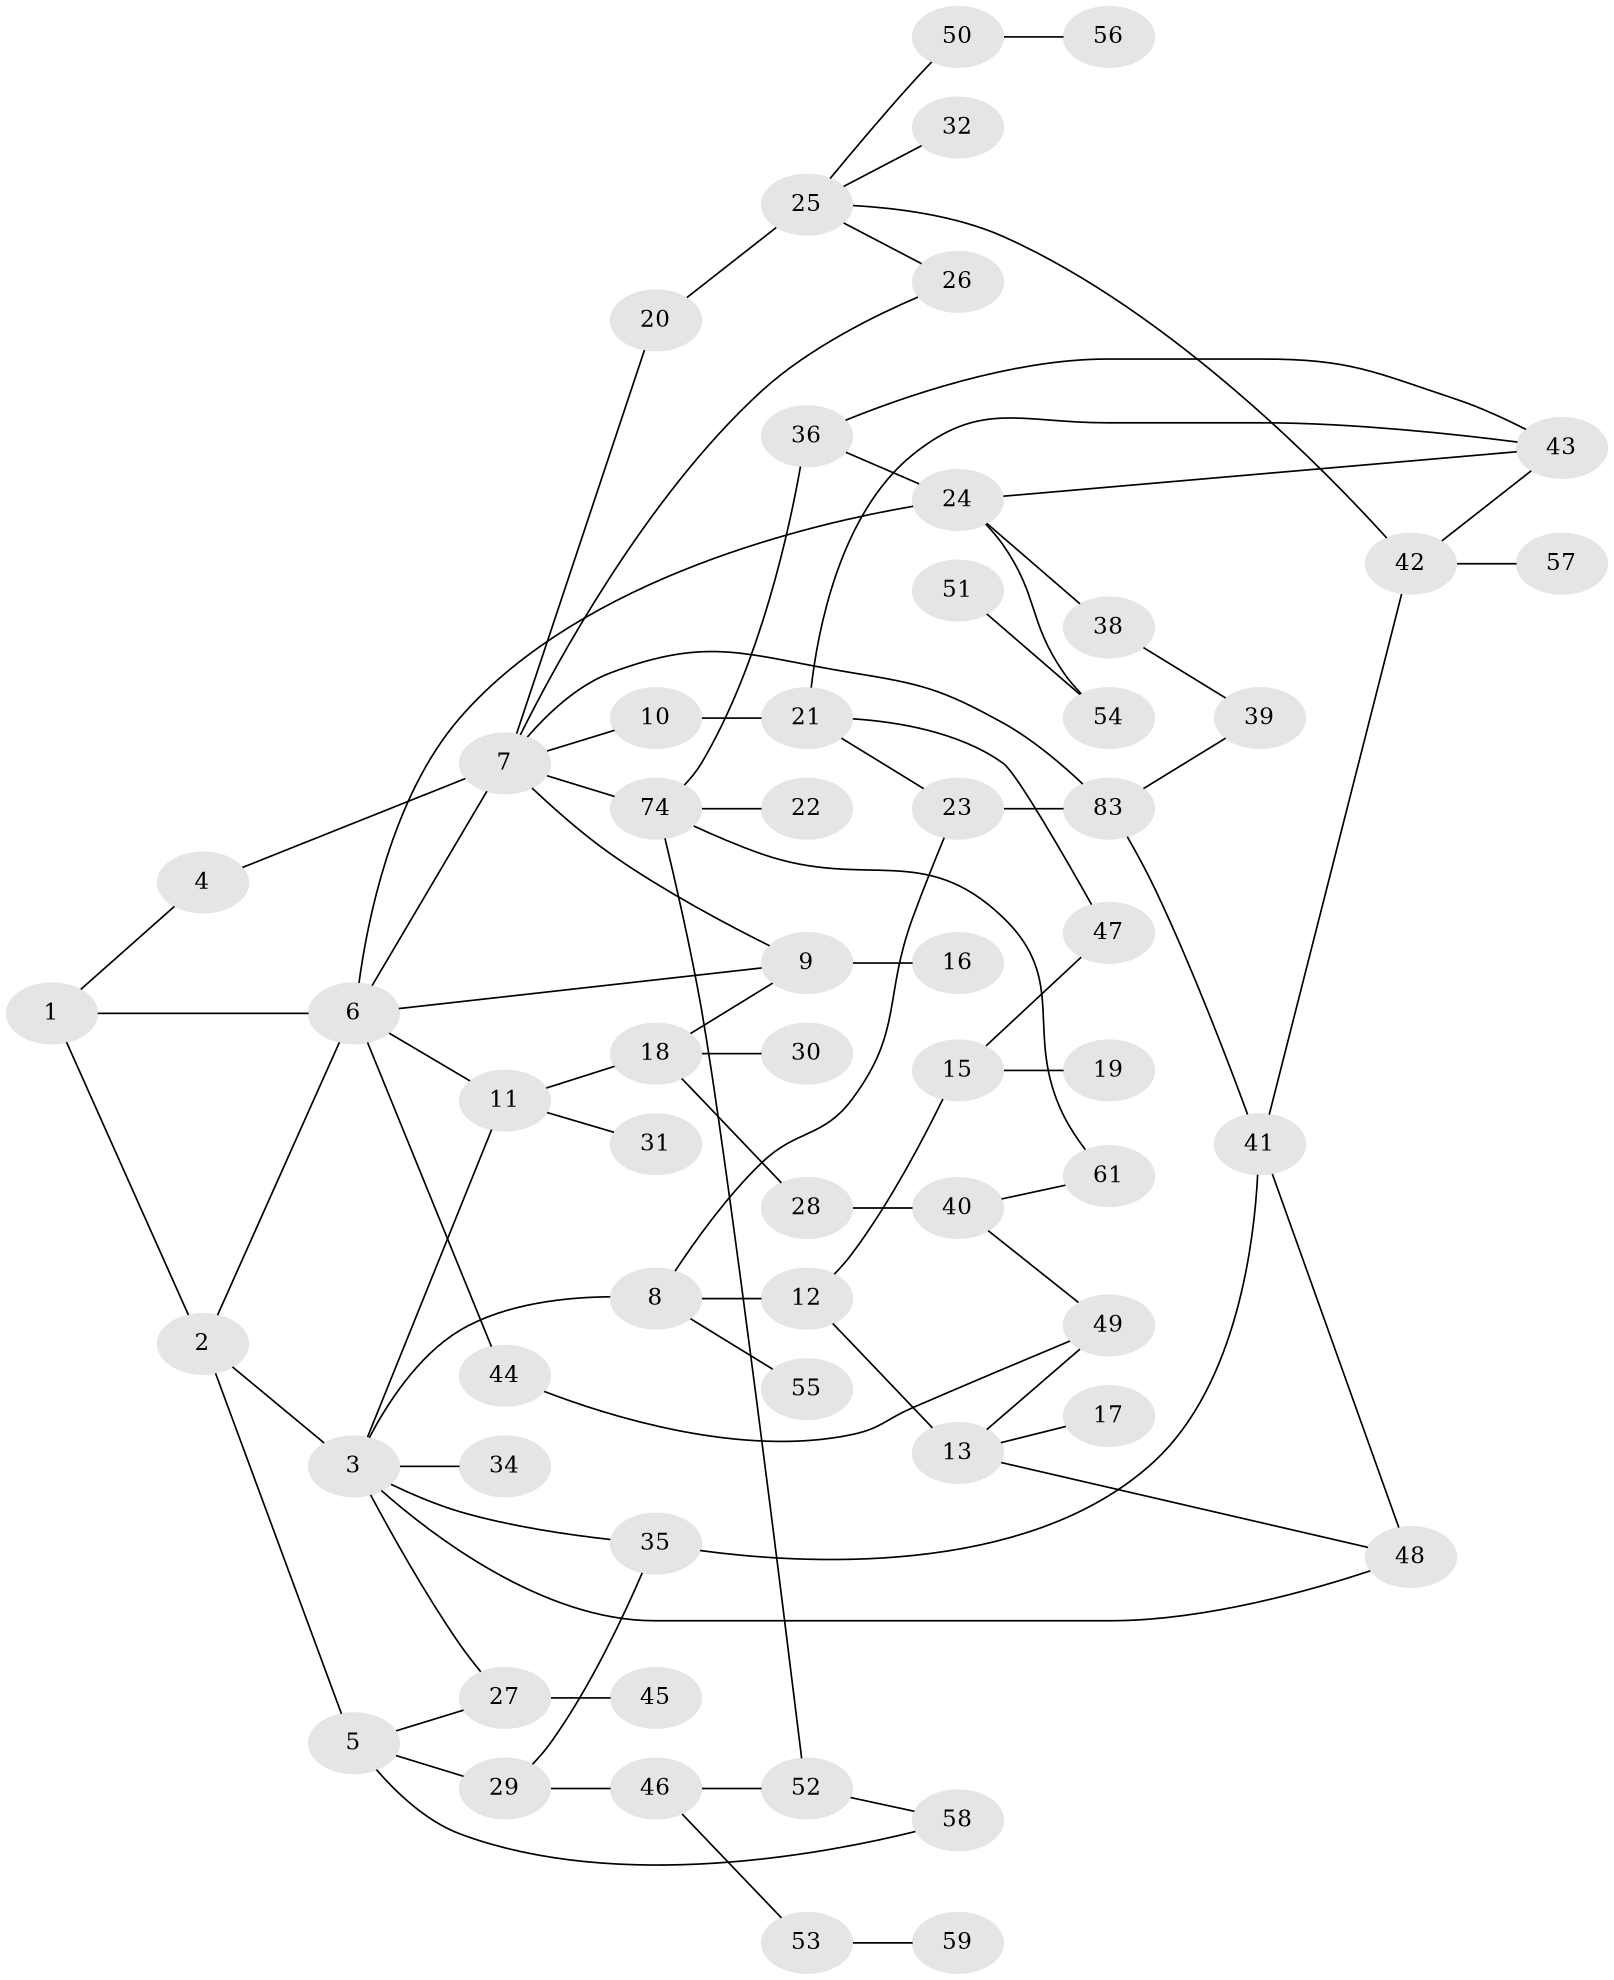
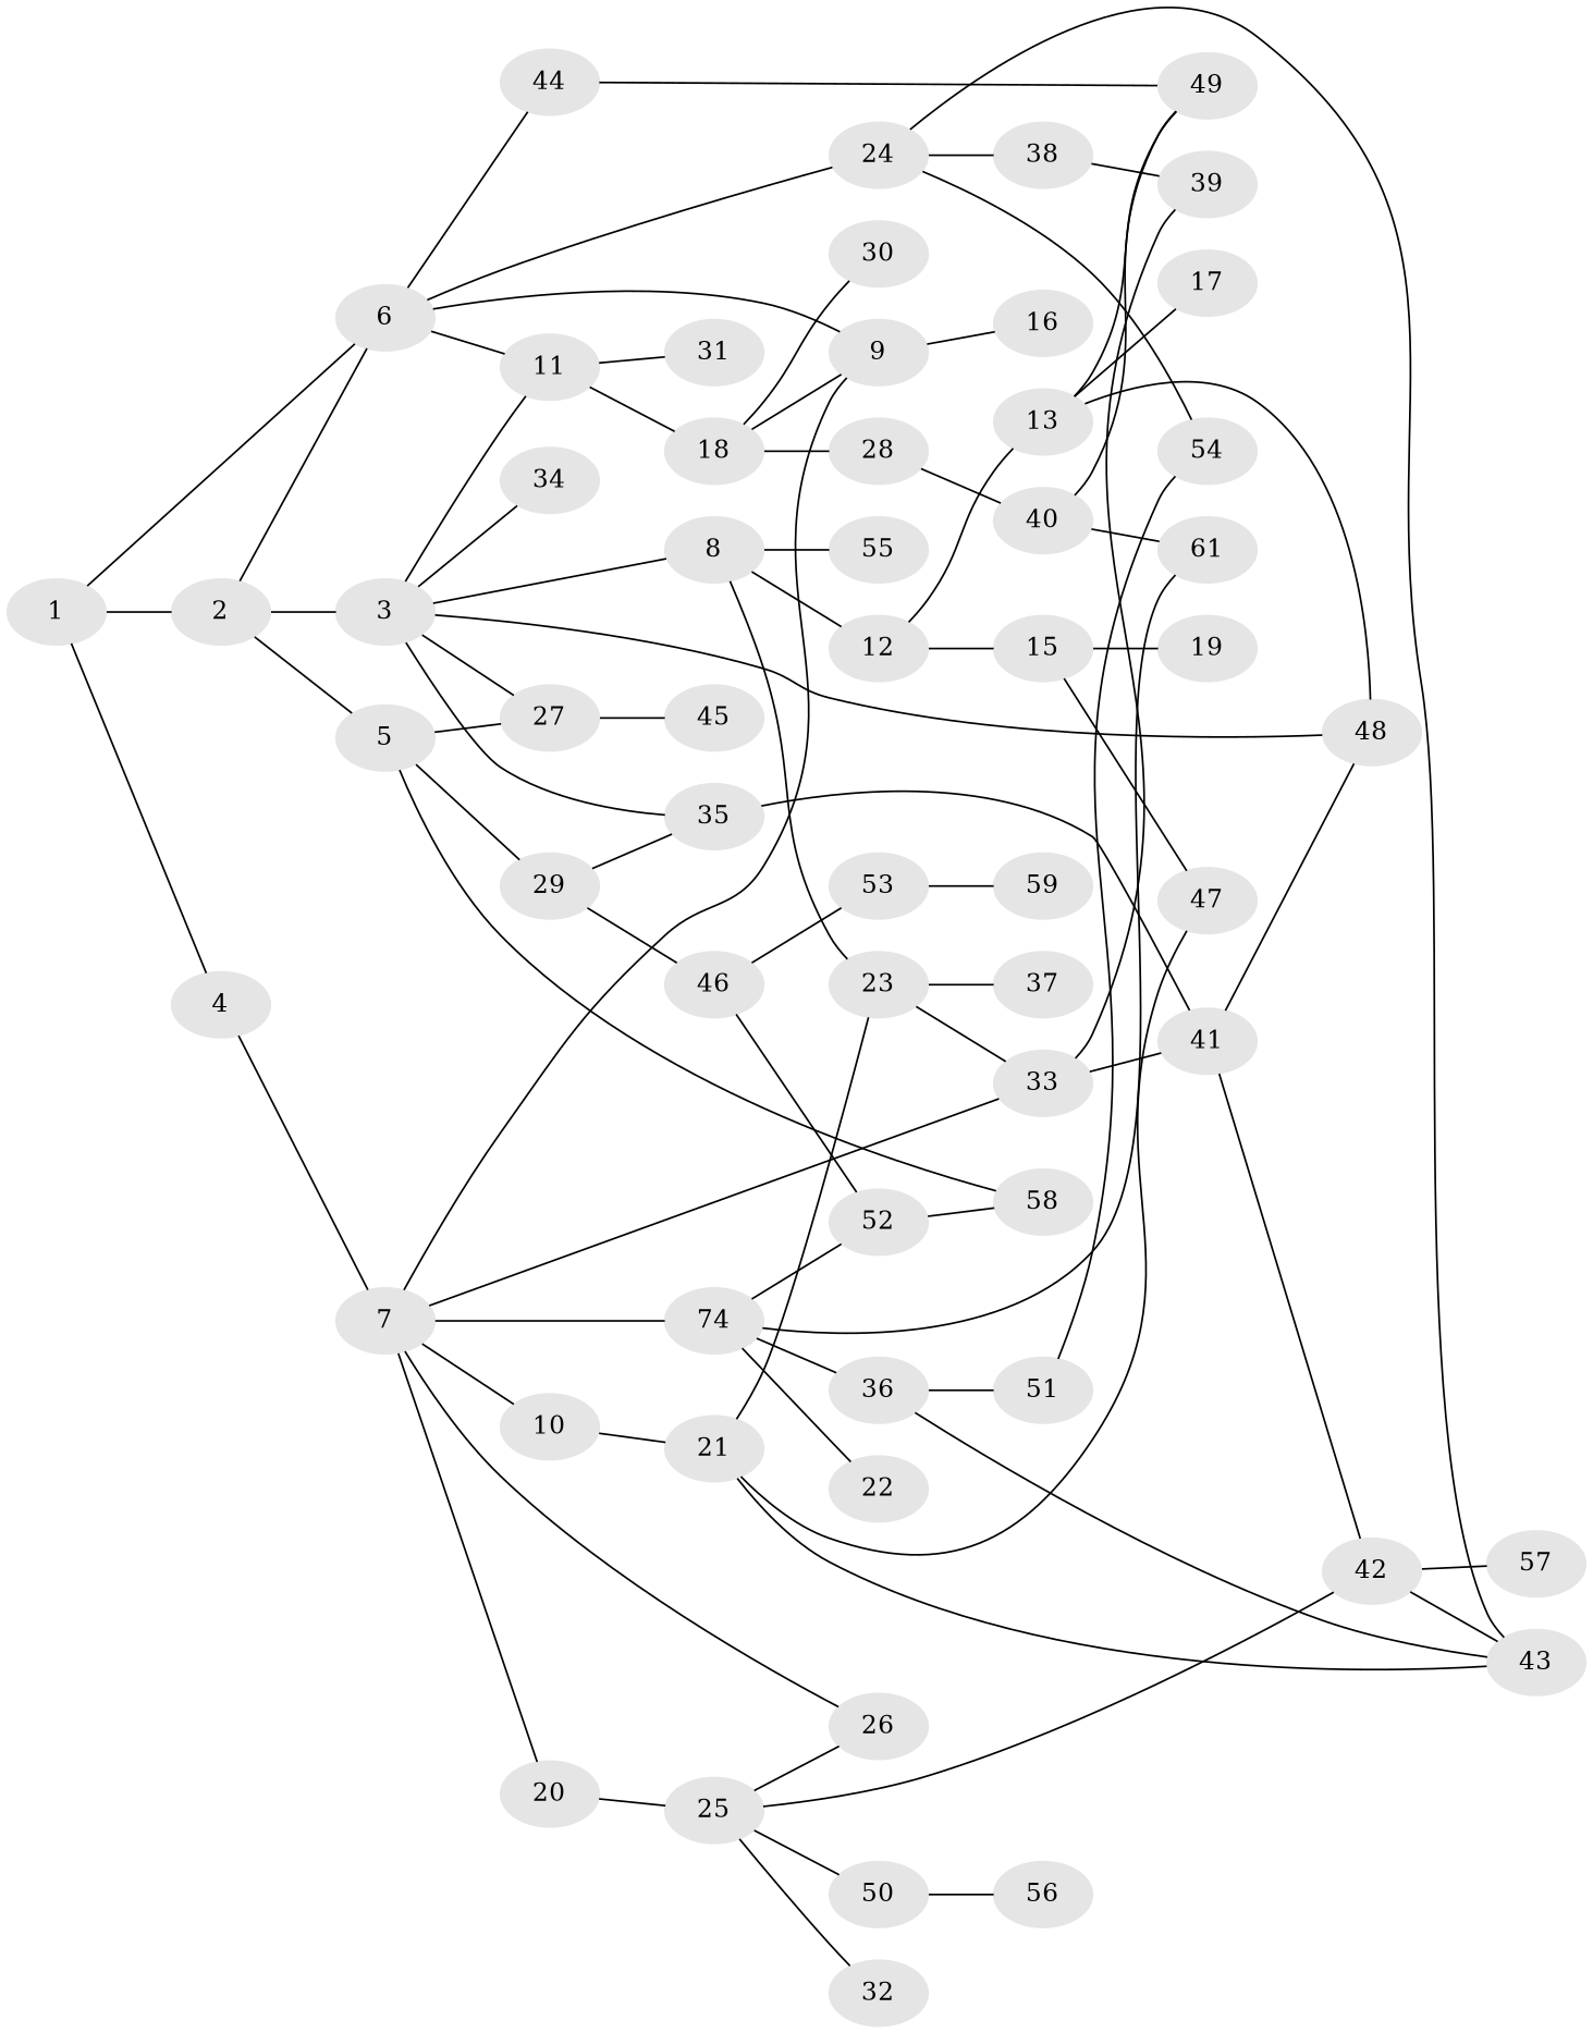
  graph {
    rankdir=LR
    node [color=gray90 style=filled]
    1
    2
    4
    6
    3
    5
    7
    11
    9
    24
    44
    8
    27
    34
    35
    48
    29
    58
    12
    23
    55
    18
    31
    45
    41
    10
    n27 [label=74]
    20
    26
-   33 [label=83]
+   33
    46
    16
    43
    38
    54
    49
    21
    22
    36
    52
    61
    25
    39
    13
    15
+   37
    47
    28
    30
    17
    19
    51
    40
    32
    42
    50
    57
    56
    53
    59
    1 -- 2
    1 -- 4
    1 -- 6
    2 -- 6
    2 -- 3
    2 -- 5
    4 -- 7
-   6 -- 7
    6 -- 11
    6 -- 9
    6 -- 24
    6 -- 44
    3 -- 11
    3 -- 8
    3 -- 27
    3 -- 34
    3 -- 35
    3 -- 48
    5 -- 27
    5 -- 29
    5 -- 58
    7 -- 9
    7 -- 10
    7 -- n27
    7 -- 20
    7 -- 26
    7 -- 33
    11 -- 18
    11 -- 31
    9 -- 16
    24 -- 43
    24 -- 38
    24 -- 54
    44 -- 49
    8 -- 12
    8 -- 23
    8 -- 55
    27 -- 45
    35 -- 41
    29 -- 35
    29 -- 46
    12 -- 13
    12 -- 15
    23 -- 33
+   23 -- 37
    18 -- 9
    18 -- 28
    18 -- 30
    41 -- 48
    41 -- 42
    10 -- 21
    n27 -- 22
    n27 -- 36
    n27 -- 52
    n27 -- 61
    20 -- 25
    33 -- 41
    33 -- 39
    46 -- 52
    46 -- 53
    38 -- 39
    21 -- 23
    21 -- 43
    21 -- 47
    36 -- 43
-   36 -- 24
+   36 -- 51
    52 -- 58
    25 -- 26
    25 -- 32
    25 -- 42
    25 -- 50
    13 -- 48
    13 -- 49
    13 -- 17
    15 -- 47
    15 -- 19
    28 -- 40
    51 -- 54
    40 -- 49
    40 -- 61
    42 -- 43
    42 -- 57
    50 -- 56
    53 -- 59
  }
